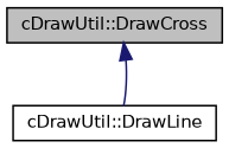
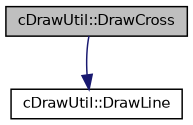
  digraph {
    rankdir=TB
    node [color=black fontname=Helvetica fontsize=10 shape=record style=filled]
    n1 [fillcolor=grey75 fontcolor=black height=0.2 label="cDrawUtil::DrawCross" width=0.4]
    n2 [fillcolor=white height=0.2 label="cDrawUtil::DrawLine" width=0.4]
-   n2 -> n1 [color=midnightblue fontname=Helvetica fontsize=10 labelfontname=Helvetica labelfontsize=10 style=solid]
+   n1 -> n2 [color=midnightblue fontname=Helvetica fontsize=10 labelfontname=Helvetica labelfontsize=10 style=solid]
  }
